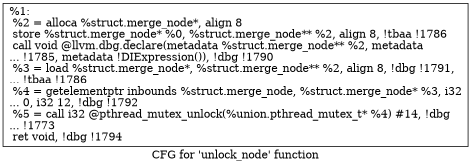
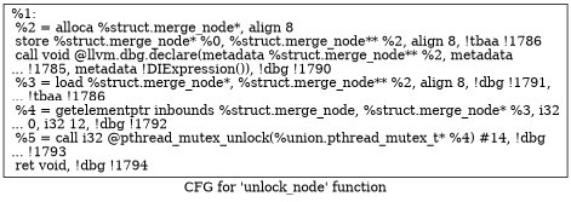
  digraph {
    label="CFG for 'unlock_node' function"
    rankdir=LR
-   n1 [label="{%1:\l  %2 = alloca %struct.merge_node*, align 8\l  store %struct.merge_node* %0, %struct.merge_node** %2, align 8, !tbaa !1786\l  call void @llvm.dbg.declare(metadata %struct.merge_node** %2, metadata\l... !1785, metadata !DIExpression()), !dbg !1790\l  %3 = load %struct.merge_node*, %struct.merge_node** %2, align 8, !dbg !1791,\l... !tbaa !1786\l  %4 = getelementptr inbounds %struct.merge_node, %struct.merge_node* %3, i32\l... 0, i32 12, !dbg !1792\l  %5 = call i32 @pthread_mutex_unlock(%union.pthread_mutex_t* %4) #14, !dbg\l... !1773\l  ret void, !dbg !1794\l}" shape=record]
+   n1 [label="{%1:\l  %2 = alloca %struct.merge_node*, align 8\l  store %struct.merge_node* %0, %struct.merge_node** %2, align 8, !tbaa !1786\l  call void @llvm.dbg.declare(metadata %struct.merge_node** %2, metadata\l... !1785, metadata !DIExpression()), !dbg !1790\l  %3 = load %struct.merge_node*, %struct.merge_node** %2, align 8, !dbg !1791,\l... !tbaa !1786\l  %4 = getelementptr inbounds %struct.merge_node, %struct.merge_node* %3, i32\l... 0, i32 12, !dbg !1792\l  %5 = call i32 @pthread_mutex_unlock(%union.pthread_mutex_t* %4) #14, !dbg\l... !1793\l  ret void, !dbg !1794\l}" shape=record]
  }
